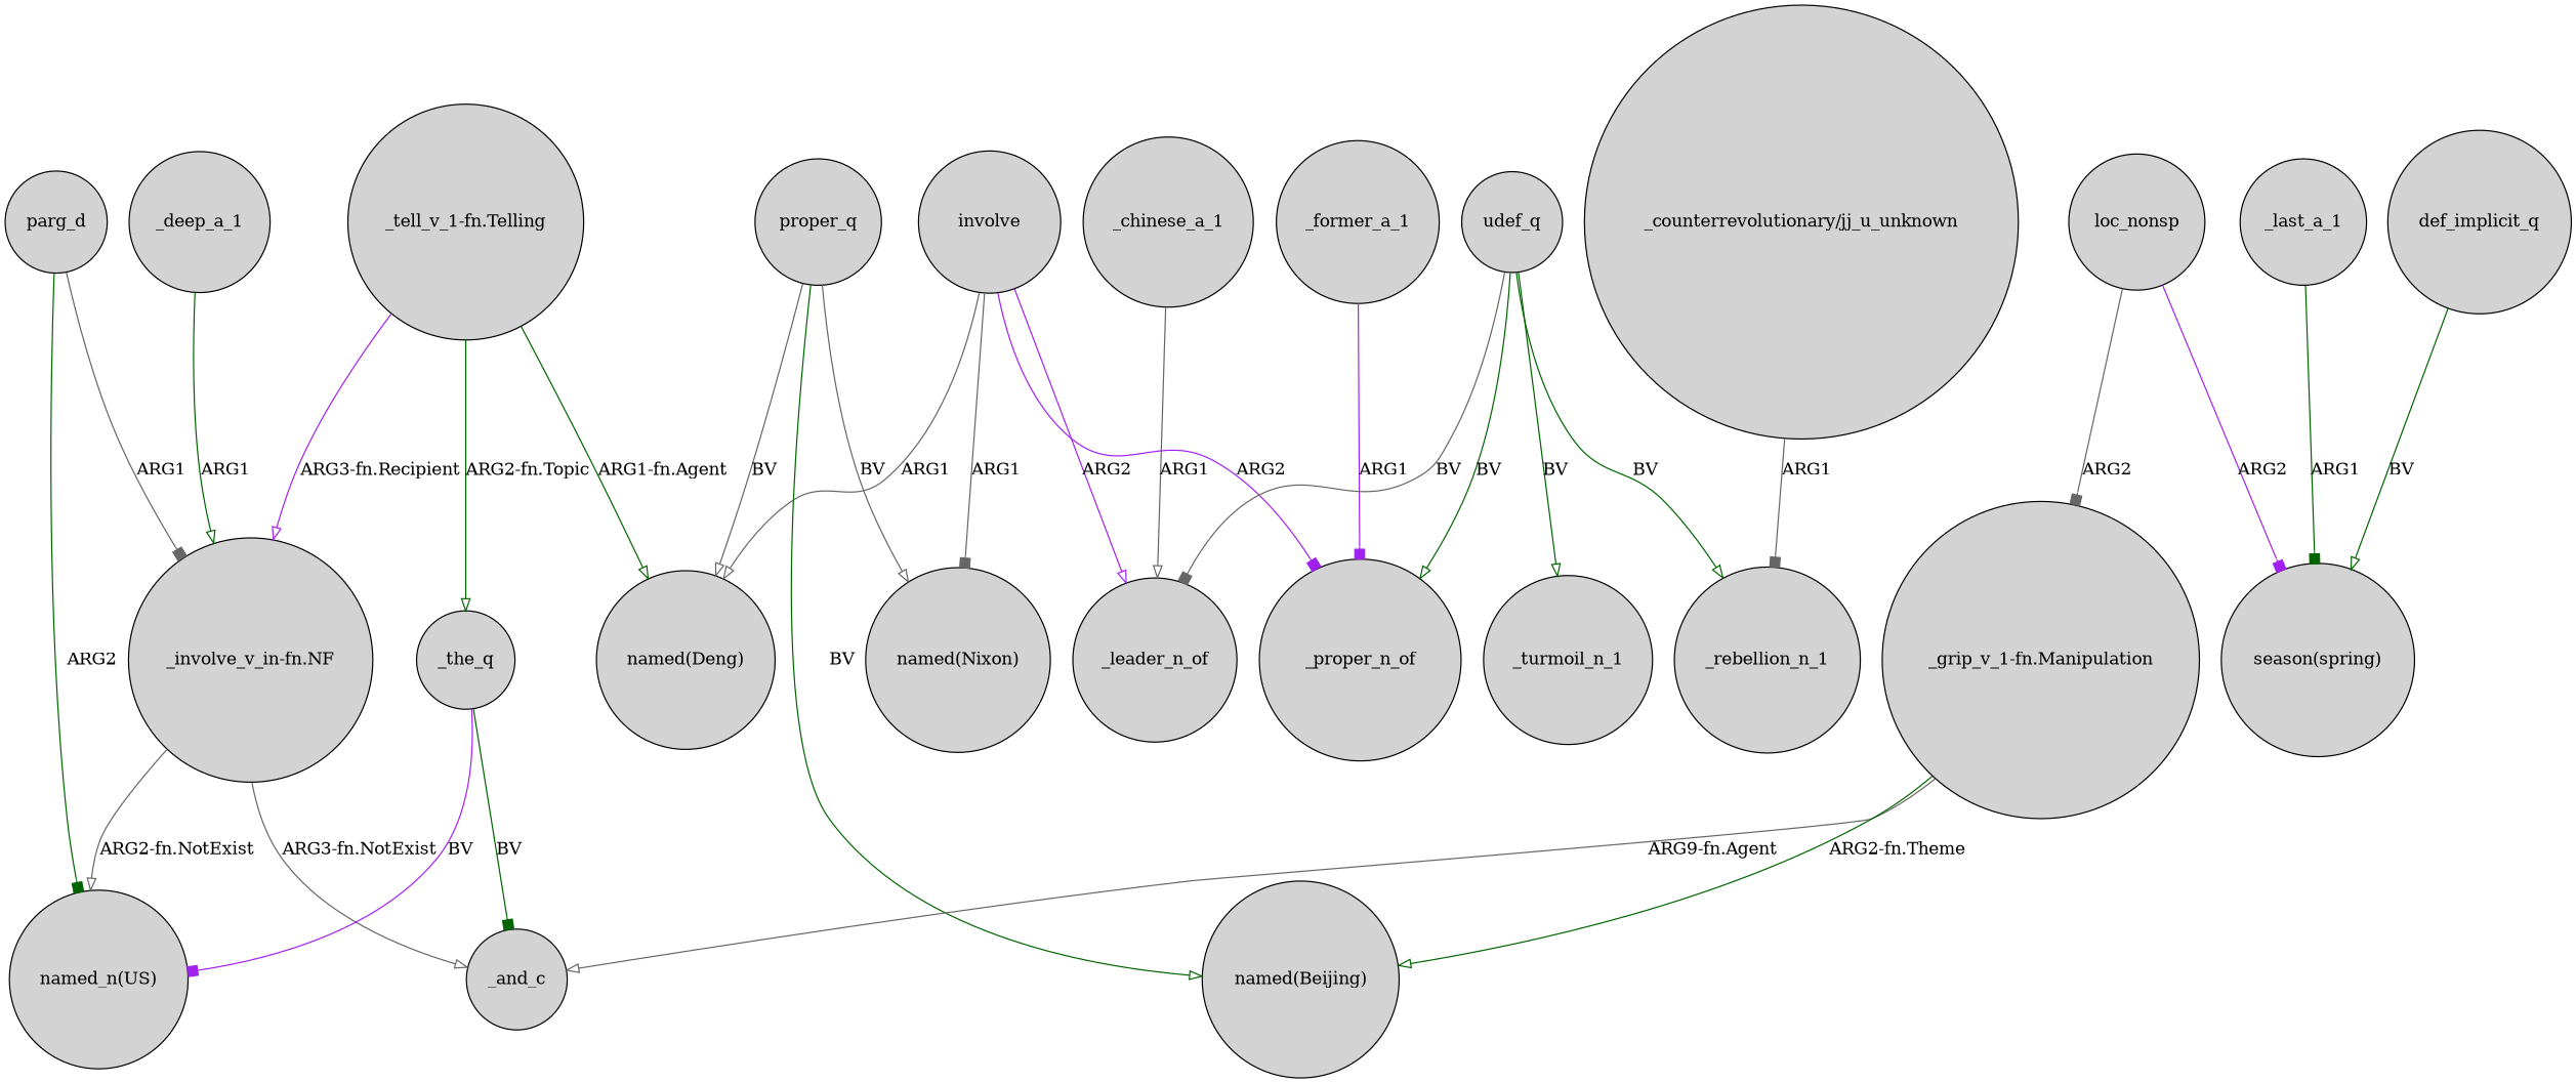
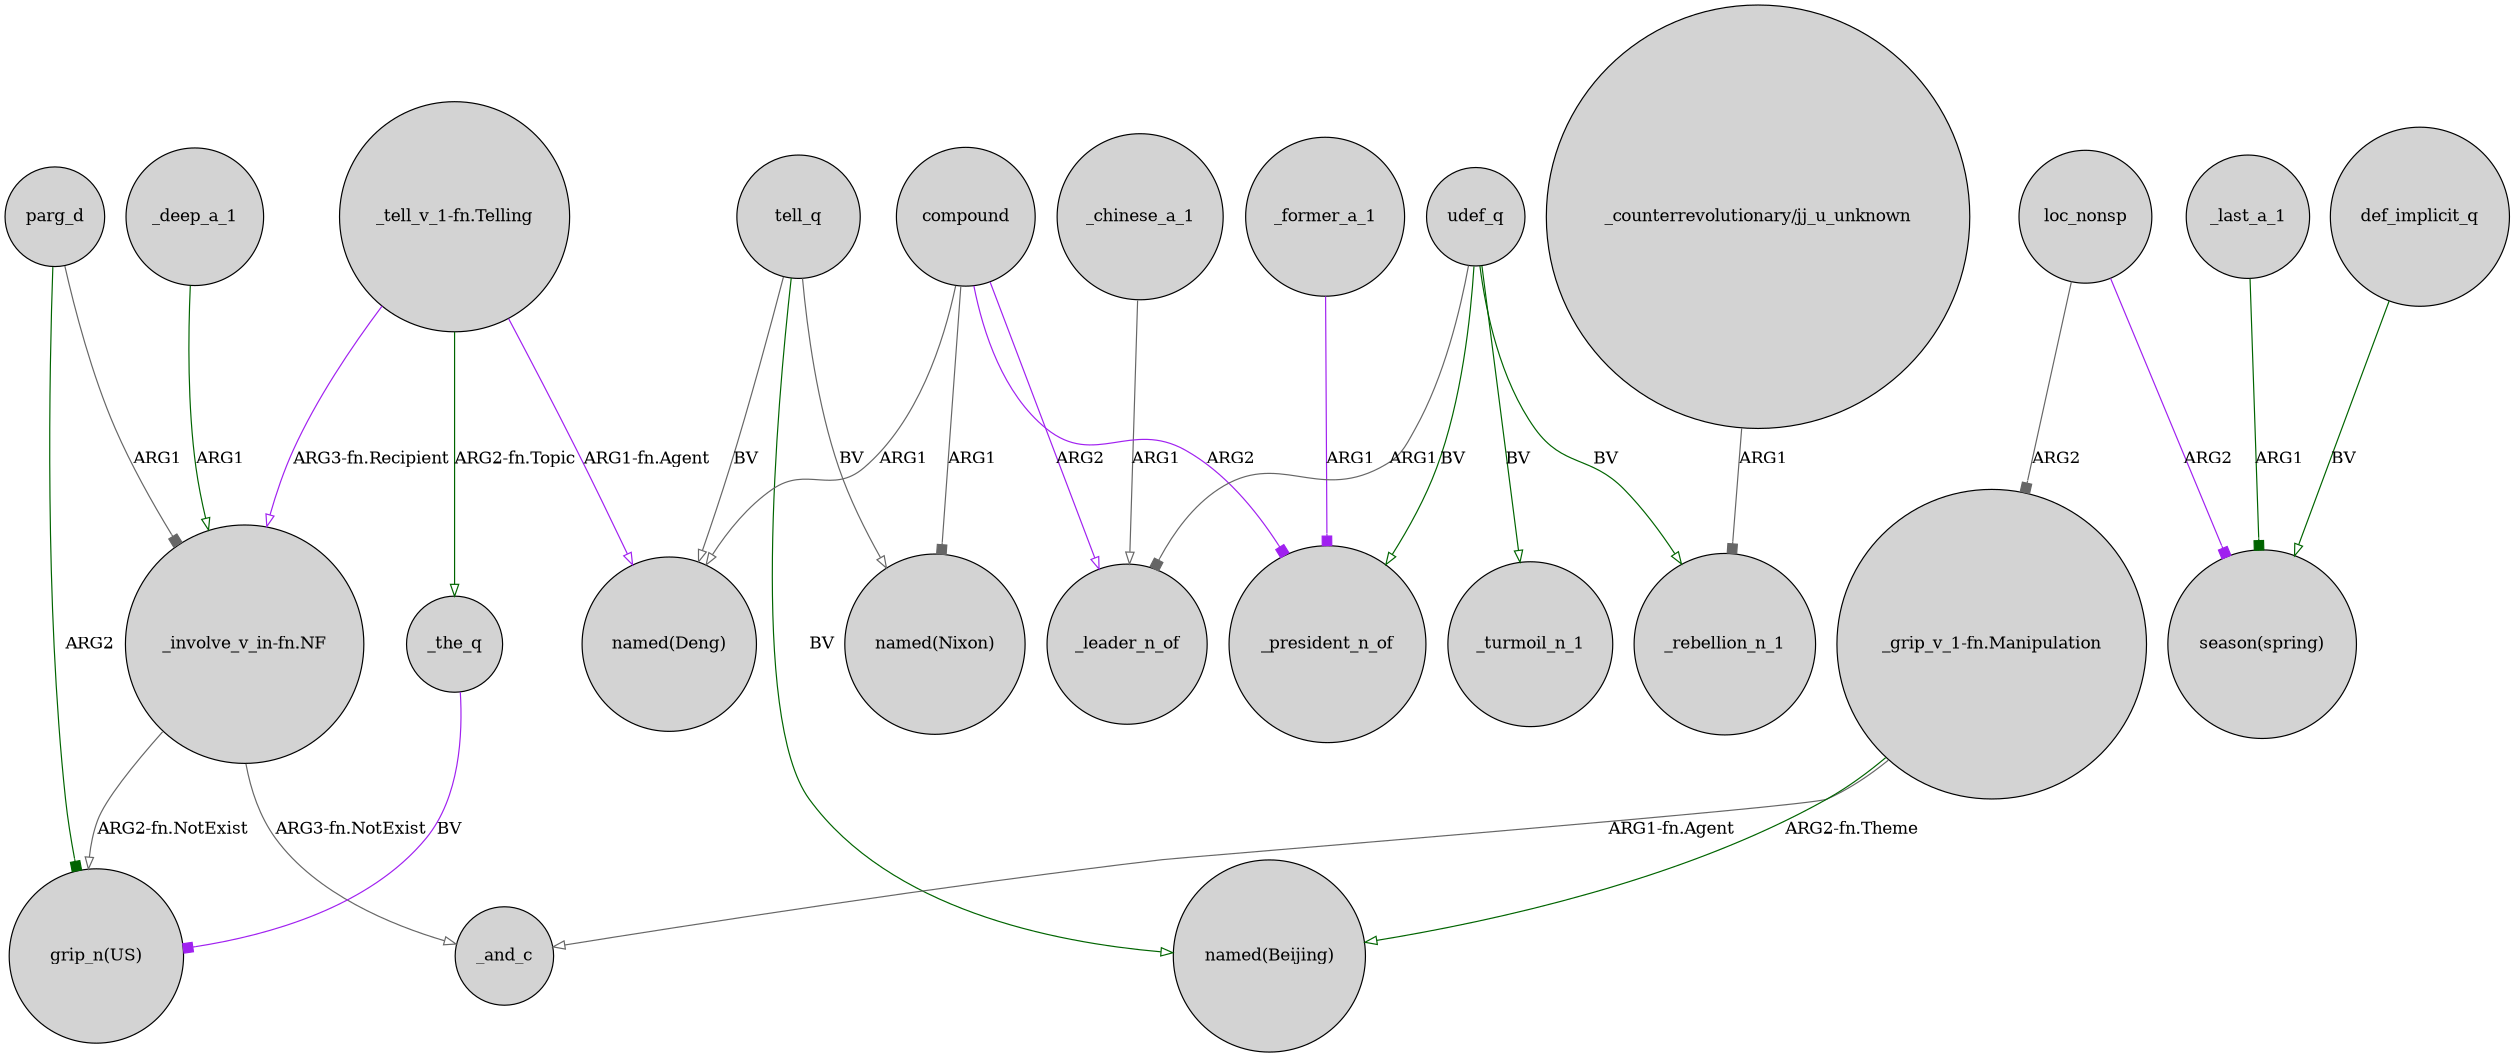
  digraph {
    node [shape=circle style=filled]
    edge [arrowhead=onormal color=gray40]
    "_involve_v_in-fn.NF"
    _and_c
-   "named_n(US)"
+   "named_n(US)" [label="grip_n(US)"]
    _the_q
-   proper_q
+   proper_q [label=tell_q]
    "named(Nixon)"
    "named(Beijing)"
    "named(Deng)"
    _chinese_a_1
    _leader_n_of
    _former_a_1
-   _president_n_of [label=_proper_n_of]
+   _president_n_of
    _deep_a_1
-   compound [label=involve]
+   compound
    "_tell_v_1-fn.Telling"
    "_grip_v_1-fn.Manipulation"
    loc_nonsp
    "season(spring)"
    udef_q
    _rebellion_n_1
    _turmoil_n_1
    _last_a_1
    def_implicit_q
    parg_d
    "_counterrevolutionary/jj_u_unknown"
    "_involve_v_in-fn.NF" -> _and_c [label="ARG3-fn.NotExist"]
    "_involve_v_in-fn.NF" -> "named_n(US)" [label="ARG2-fn.NotExist"]
-   _the_q -> _and_c [arrowhead=box color=darkgreen label=BV]
    _the_q -> "named_n(US)" [arrowhead=box color=purple label=BV]
    proper_q -> "named(Nixon)" [label=BV]
    proper_q -> "named(Beijing)" [color=darkgreen label=BV]
    proper_q -> "named(Deng)" [label=BV]
    _chinese_a_1 -> _leader_n_of [label=ARG1]
    _former_a_1 -> _president_n_of [arrowhead=box color=purple label=ARG1]
    _deep_a_1 -> "_involve_v_in-fn.NF" [color=darkgreen label=ARG1]
    compound -> "named(Nixon)" [arrowhead=box label=ARG1]
    compound -> "named(Deng)" [label=ARG1]
    compound -> _leader_n_of [color=purple label=ARG2]
    compound -> _president_n_of [arrowhead=box color=purple label=ARG2]
    "_tell_v_1-fn.Telling" -> "_involve_v_in-fn.NF" [color=purple label="ARG3-fn.Recipient"]
    "_tell_v_1-fn.Telling" -> _the_q [color=darkgreen label="ARG2-fn.Topic"]
-   "_tell_v_1-fn.Telling" -> "named(Deng)" [color=darkgreen label="ARG1-fn.Agent"]
-   "_grip_v_1-fn.Manipulation" -> _and_c [label="ARG9-fn.Agent"]
+   "_tell_v_1-fn.Telling" -> "named(Deng)" [color=purple label="ARG1-fn.Agent"]
+   "_grip_v_1-fn.Manipulation" -> _and_c [label="ARG1-fn.Agent"]
    "_grip_v_1-fn.Manipulation" -> "named(Beijing)" [color=darkgreen label="ARG2-fn.Theme"]
    loc_nonsp -> "_grip_v_1-fn.Manipulation" [arrowhead=box label=ARG2]
    loc_nonsp -> "season(spring)" [arrowhead=box color=purple label=ARG2]
-   udef_q -> _leader_n_of [arrowhead=box label=BV]
+   udef_q -> _leader_n_of [arrowhead=box label=ARG1]
    udef_q -> _president_n_of [color=darkgreen label=BV]
    udef_q -> _rebellion_n_1 [color=darkgreen label=BV]
    udef_q -> _turmoil_n_1 [color=darkgreen label=BV]
    _last_a_1 -> "season(spring)" [arrowhead=box color=darkgreen label=ARG1]
    def_implicit_q -> "season(spring)" [color=darkgreen label=BV]
    parg_d -> "_involve_v_in-fn.NF" [arrowhead=box label=ARG1]
    parg_d -> "named_n(US)" [arrowhead=box color=darkgreen label=ARG2]
    "_counterrevolutionary/jj_u_unknown" -> _rebellion_n_1 [arrowhead=box label=ARG1]
  }
